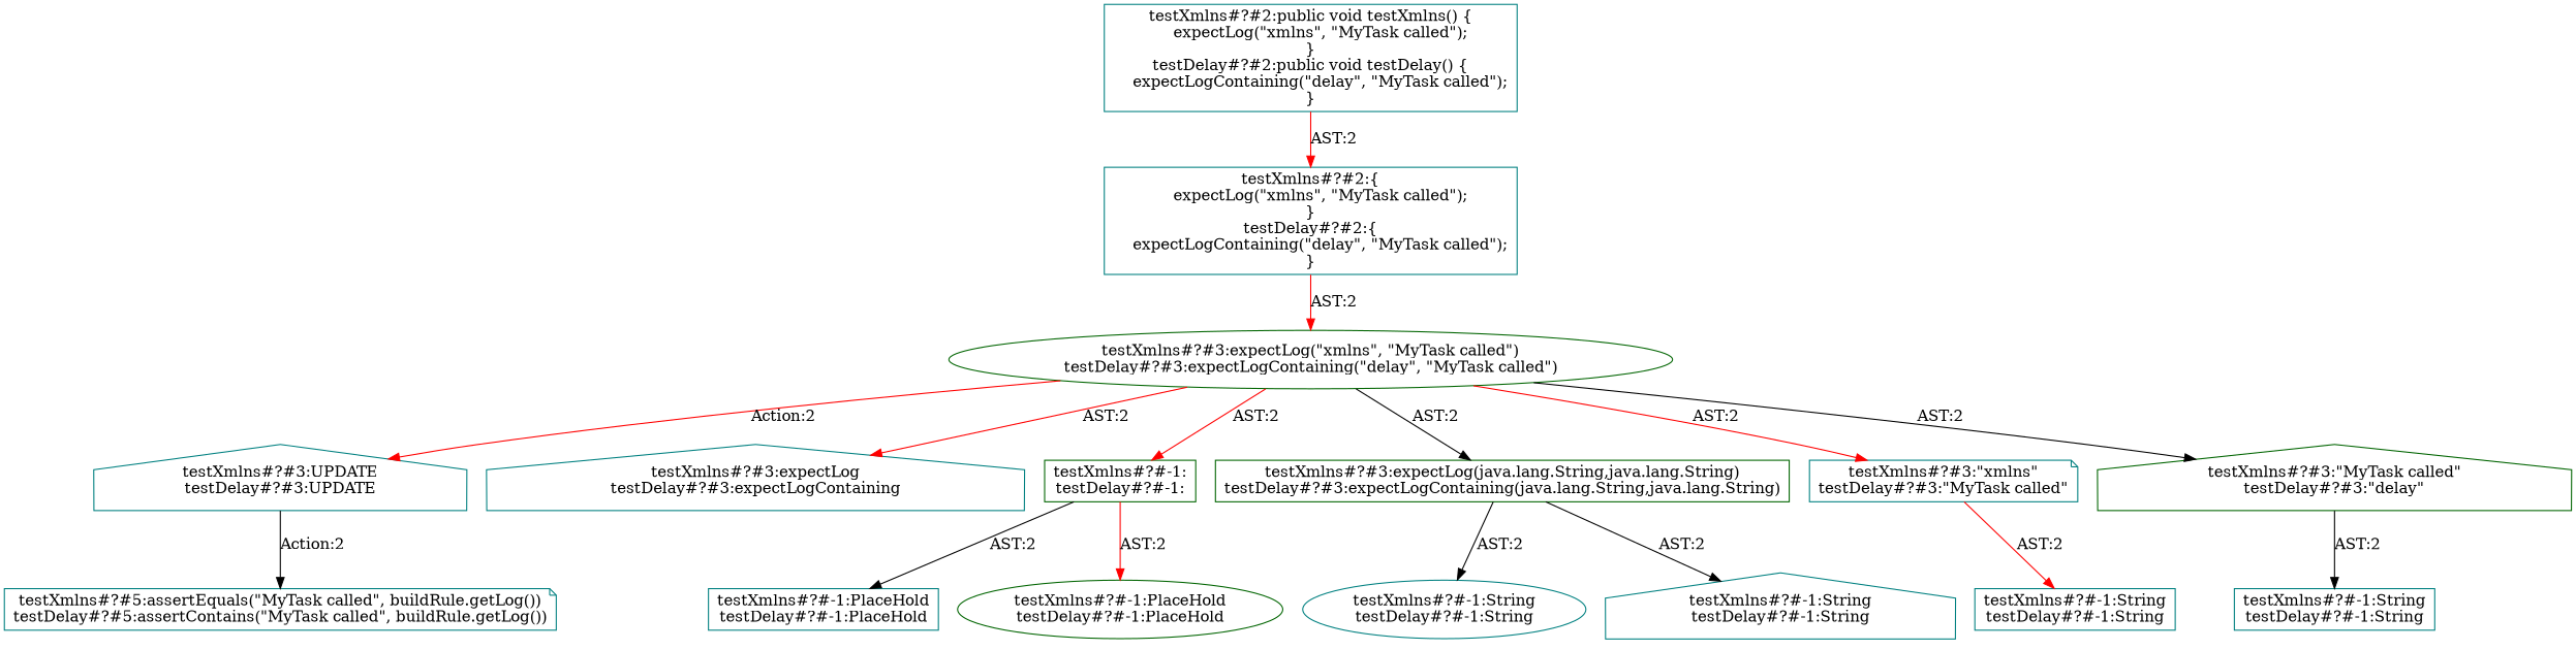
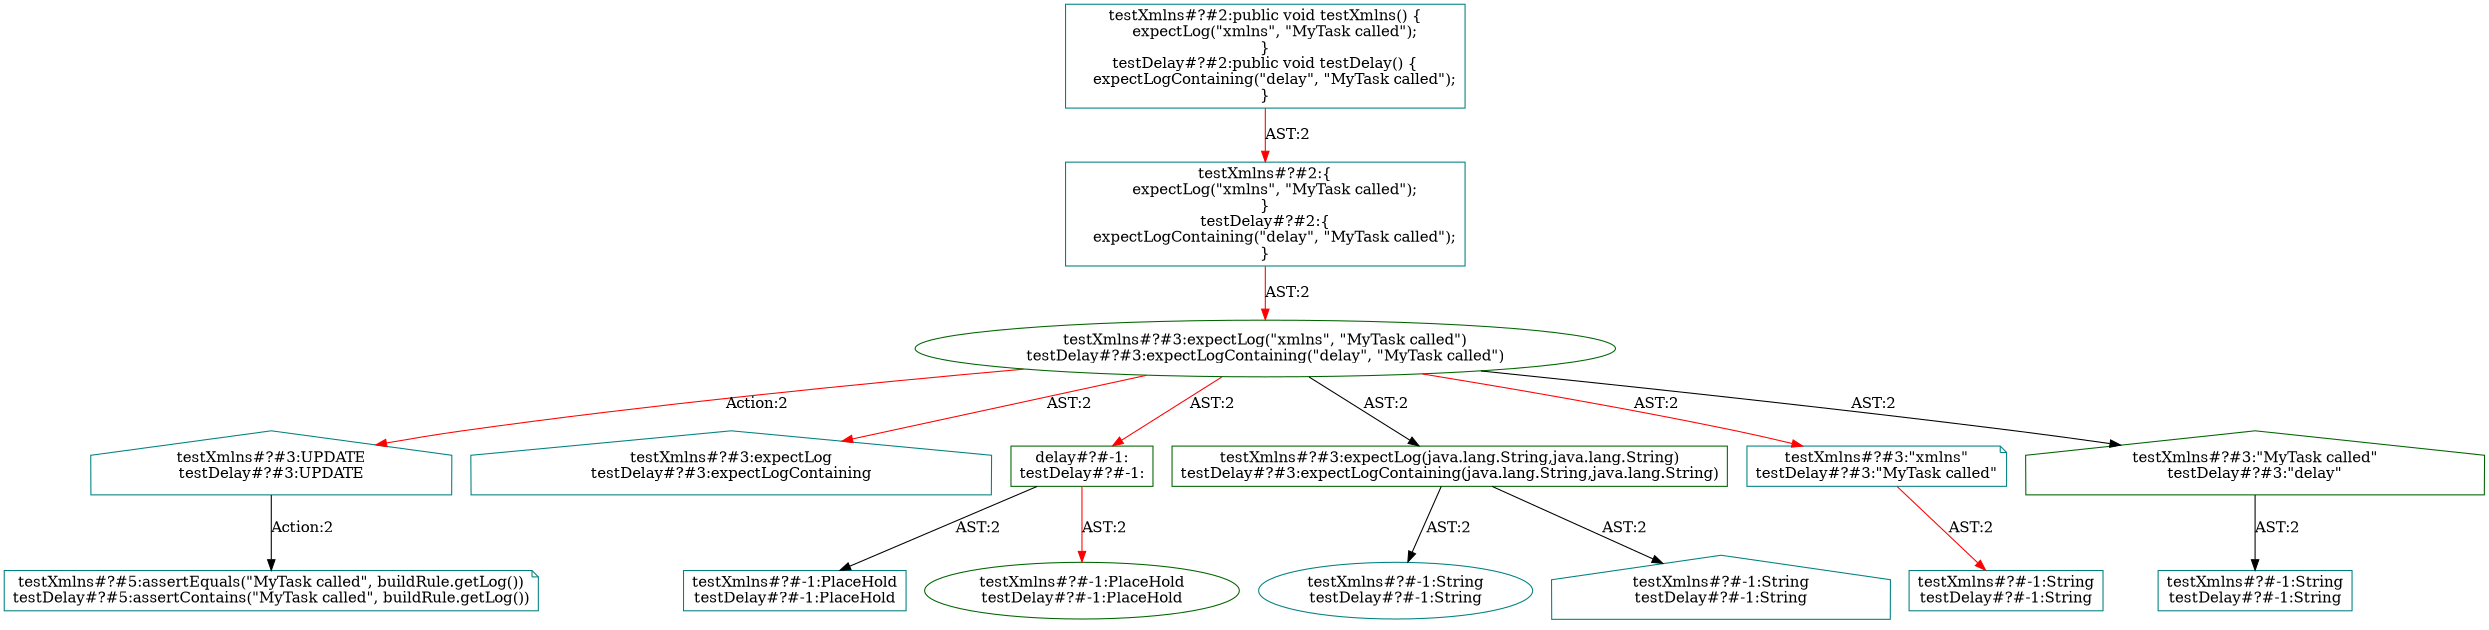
  digraph {
    node [shape=box color=teal]
    edge [color=red]
    n1 [label="testXmlns#?#3:UPDATE\ntestDelay#?#3:UPDATE" shape=house]
    n2 [label="testXmlns#?#5:assertEquals(\"MyTask called\", buildRule.getLog())\ntestDelay#?#5:assertContains(\"MyTask called\", buildRule.getLog())" shape=note]
    n3 [label="testXmlns#?#3:expectLog(\"xmlns\", \"MyTask called\")\ntestDelay#?#3:expectLogContaining(\"delay\", \"MyTask called\")" shape=ellipse color=darkgreen]
    n4 [label="testXmlns#?#3:expectLog\ntestDelay#?#3:expectLogContaining" shape=house]
-   n5 [label="testXmlns#?#-1:\ntestDelay#?#-1:" color=darkgreen]
+   n5 [label="delay#?#-1:\ntestDelay#?#-1:" color=darkgreen]
    n6 [label="testXmlns#?#3:expectLog(java.lang.String,java.lang.String)\ntestDelay#?#3:expectLogContaining(java.lang.String,java.lang.String)" color=darkgreen]
    n7 [label="testXmlns#?#3:\"xmlns\"\ntestDelay#?#3:\"MyTask called\"" shape=note]
    n8 [label="testXmlns#?#3:\"MyTask called\"\ntestDelay#?#3:\"delay\"" shape=house color=darkgreen]
    n9 [label="testXmlns#?#2:\{\n    expectLog(\"xmlns\", \"MyTask called\");\n\}\ntestDelay#?#2:\{\n    expectLogContaining(\"delay\", \"MyTask called\");\n\}"]
    n10 [label="testXmlns#?#2:public void testXmlns() \{\n    expectLog(\"xmlns\", \"MyTask called\");\n\}\ntestDelay#?#2:public void testDelay() \{\n    expectLogContaining(\"delay\", \"MyTask called\");\n\}"]
    n11 [label="testXmlns#?#-1:PlaceHold\ntestDelay#?#-1:PlaceHold"]
    n12 [label="testXmlns#?#-1:PlaceHold\ntestDelay#?#-1:PlaceHold" shape=ellipse color=darkgreen]
    n13 [label="testXmlns#?#-1:String\ntestDelay#?#-1:String" shape=ellipse]
    n14 [label="testXmlns#?#-1:String\ntestDelay#?#-1:String" shape=house]
    n15 [label="testXmlns#?#-1:String\ntestDelay#?#-1:String"]
    n16 [label="testXmlns#?#-1:String\ntestDelay#?#-1:String"]
    n1 -> n2 [label="Action:2" color=black]
    n3 -> n1 [label="Action:2"]
    n3 -> n4 [label="AST:2"]
    n3 -> n5 [label="AST:2"]
    n3 -> n6 [label="AST:2" color=black]
    n3 -> n7 [label="AST:2"]
    n3 -> n8 [label="AST:2" color=black]
    n5 -> n11 [label="AST:2" color=black]
    n5 -> n12 [label="AST:2"]
    n6 -> n13 [label="AST:2" color=black]
    n6 -> n14 [label="AST:2" color=black]
    n7 -> n15 [label="AST:2"]
    n8 -> n16 [label="AST:2" color=black]
    n9 -> n3 [label="AST:2"]
    n10 -> n9 [label="AST:2"]
  }
